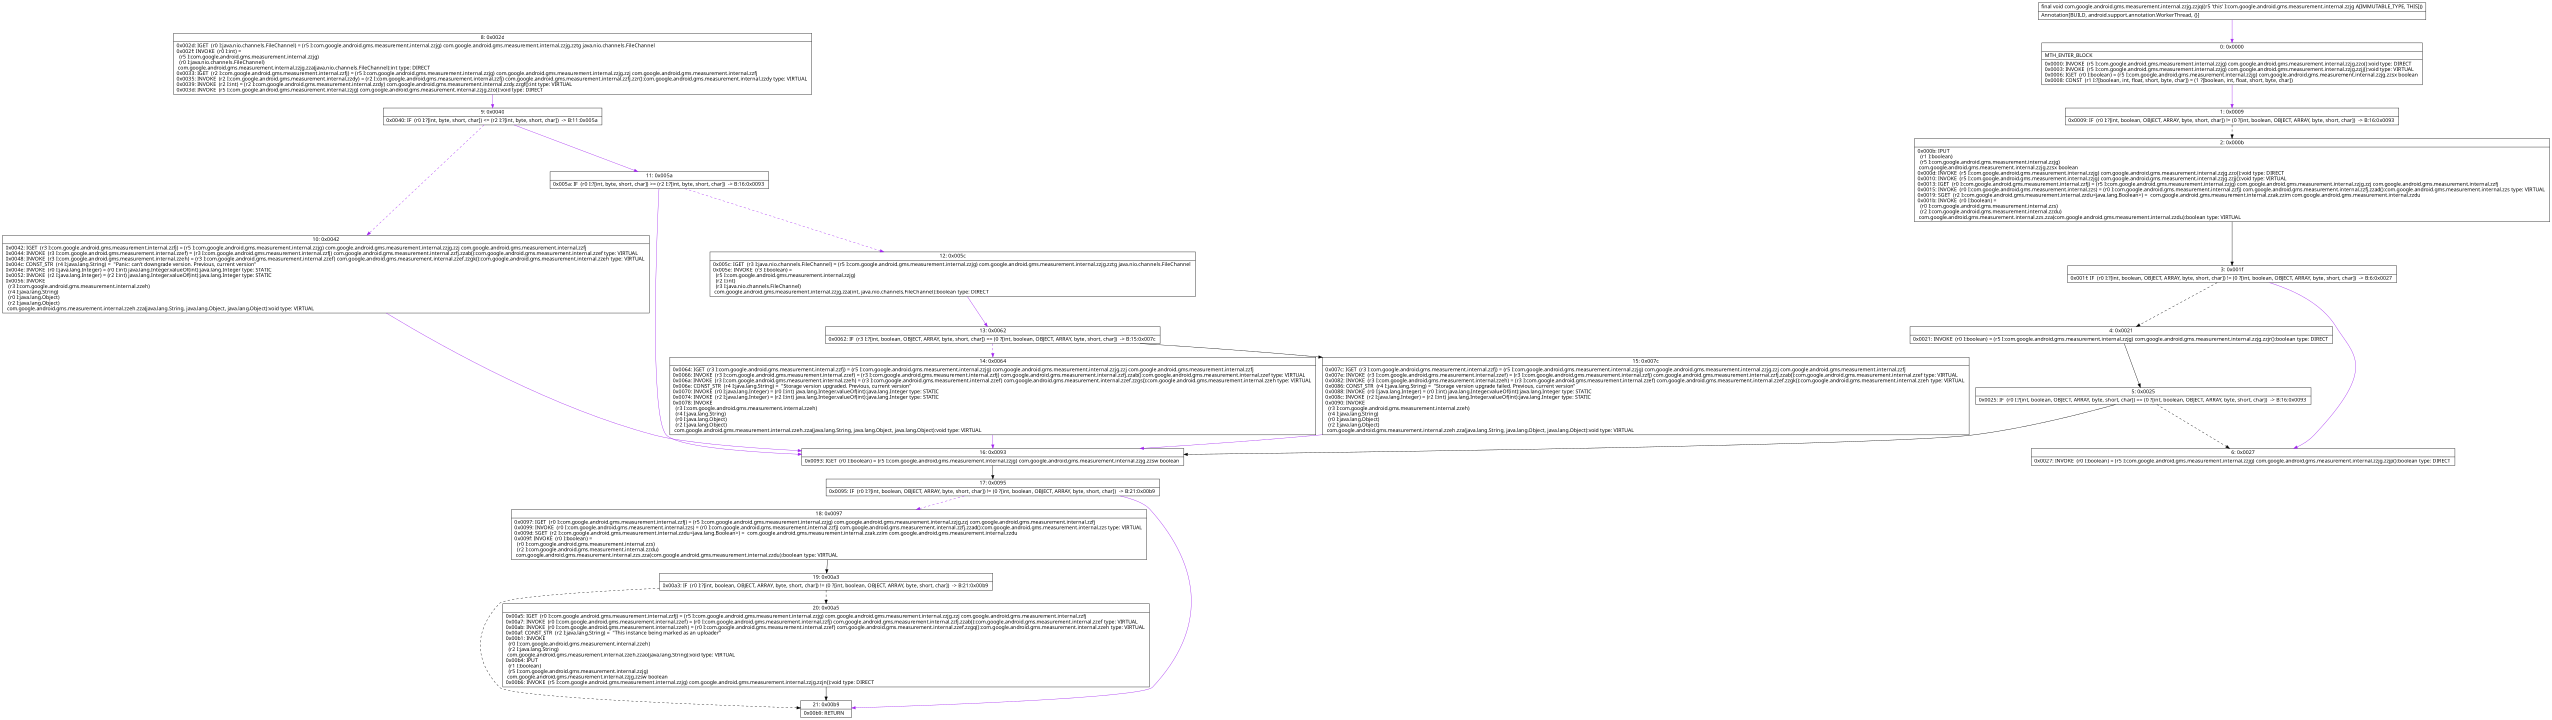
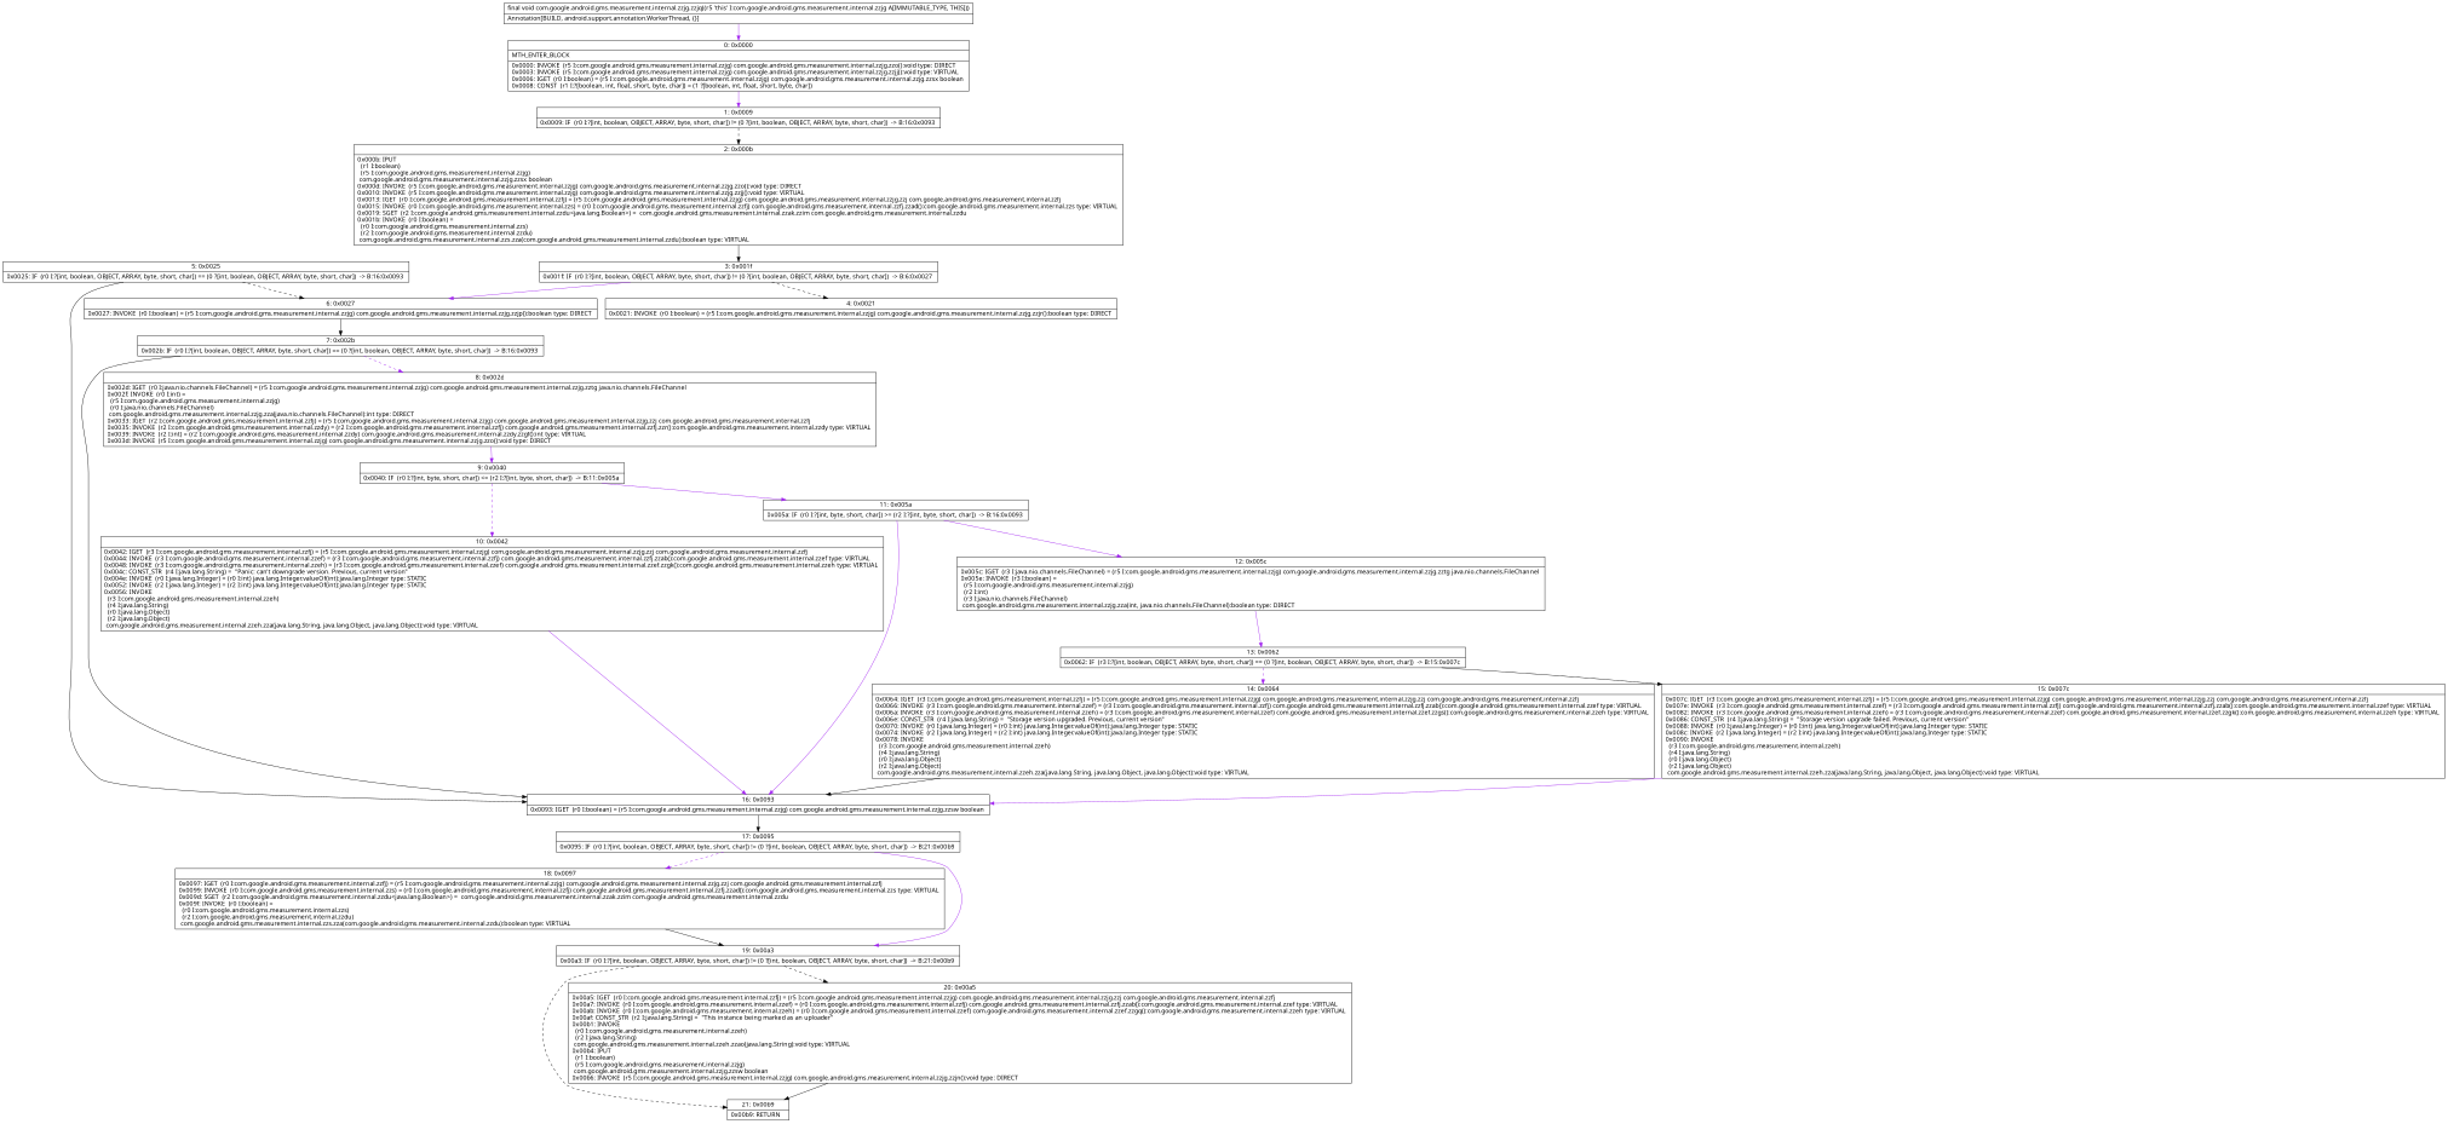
  digraph {
    fontname="Noto Sans"
    node [fontname="Noto Sans" shape=record]
    edge [color=purple fontname="Noto Sans"]
    n1 [label="{0\:\ 0x0000|MTH_ENTER_BLOCK\l|0x0000: INVOKE  (r5 I:com.google.android.gms.measurement.internal.zzjg) com.google.android.gms.measurement.internal.zzjg.zzo():void type: DIRECT \l0x0003: INVOKE  (r5 I:com.google.android.gms.measurement.internal.zzjg) com.google.android.gms.measurement.internal.zzjg.zzjj():void type: VIRTUAL \l0x0006: IGET  (r0 I:boolean) = (r5 I:com.google.android.gms.measurement.internal.zzjg) com.google.android.gms.measurement.internal.zzjg.zzsx boolean \l0x0008: CONST  (r1 I:?[boolean, int, float, short, byte, char]) = (1 ?[boolean, int, float, short, byte, char]) \l}"]
    n2 [label="{1\:\ 0x0009|0x0009: IF  (r0 I:?[int, boolean, OBJECT, ARRAY, byte, short, char]) != (0 ?[int, boolean, OBJECT, ARRAY, byte, short, char])  \-\> B:16:0x0093 \l}"]
    n3 [label="{2\:\ 0x000b|0x000b: IPUT  \l  (r1 I:boolean)\l  (r5 I:com.google.android.gms.measurement.internal.zzjg)\l com.google.android.gms.measurement.internal.zzjg.zzsx boolean \l0x000d: INVOKE  (r5 I:com.google.android.gms.measurement.internal.zzjg) com.google.android.gms.measurement.internal.zzjg.zzo():void type: DIRECT \l0x0010: INVOKE  (r5 I:com.google.android.gms.measurement.internal.zzjg) com.google.android.gms.measurement.internal.zzjg.zzjj():void type: VIRTUAL \l0x0013: IGET  (r0 I:com.google.android.gms.measurement.internal.zzfj) = (r5 I:com.google.android.gms.measurement.internal.zzjg) com.google.android.gms.measurement.internal.zzjg.zzj com.google.android.gms.measurement.internal.zzfj \l0x0015: INVOKE  (r0 I:com.google.android.gms.measurement.internal.zzs) = (r0 I:com.google.android.gms.measurement.internal.zzfj) com.google.android.gms.measurement.internal.zzfj.zzad():com.google.android.gms.measurement.internal.zzs type: VIRTUAL \l0x0019: SGET  (r2 I:com.google.android.gms.measurement.internal.zzdu\<java.lang.Boolean\>) =  com.google.android.gms.measurement.internal.zzak.zzim com.google.android.gms.measurement.internal.zzdu \l0x001b: INVOKE  (r0 I:boolean) = \l  (r0 I:com.google.android.gms.measurement.internal.zzs)\l  (r2 I:com.google.android.gms.measurement.internal.zzdu)\l com.google.android.gms.measurement.internal.zzs.zza(com.google.android.gms.measurement.internal.zzdu):boolean type: VIRTUAL \l}"]
    n4 [label="{3\:\ 0x001f|0x001f: IF  (r0 I:?[int, boolean, OBJECT, ARRAY, byte, short, char]) != (0 ?[int, boolean, OBJECT, ARRAY, byte, short, char])  \-\> B:6:0x0027 \l}"]
    n5 [label="{16\:\ 0x0093|0x0093: IGET  (r0 I:boolean) = (r5 I:com.google.android.gms.measurement.internal.zzjg) com.google.android.gms.measurement.internal.zzjg.zzsw boolean \l}"]
    n6 [label="{17\:\ 0x0095|0x0095: IF  (r0 I:?[int, boolean, OBJECT, ARRAY, byte, short, char]) != (0 ?[int, boolean, OBJECT, ARRAY, byte, short, char])  \-\> B:21:0x00b9 \l}"]
    n7 [label="{4\:\ 0x0021|0x0021: INVOKE  (r0 I:boolean) = (r5 I:com.google.android.gms.measurement.internal.zzjg) com.google.android.gms.measurement.internal.zzjg.zzjr():boolean type: DIRECT \l}"]
    n8 [label="{6\:\ 0x0027|0x0027: INVOKE  (r0 I:boolean) = (r5 I:com.google.android.gms.measurement.internal.zzjg) com.google.android.gms.measurement.internal.zzjg.zzjp():boolean type: DIRECT \l}"]
    n9 [label="{5\:\ 0x0025|0x0025: IF  (r0 I:?[int, boolean, OBJECT, ARRAY, byte, short, char]) == (0 ?[int, boolean, OBJECT, ARRAY, byte, short, char])  \-\> B:16:0x0093 \l}"]
+   n10 [label="{7\:\ 0x002b|0x002b: IF  (r0 I:?[int, boolean, OBJECT, ARRAY, byte, short, char]) == (0 ?[int, boolean, OBJECT, ARRAY, byte, short, char])  \-\> B:16:0x0093 \l}"]
    n11 [label="{8\:\ 0x002d|0x002d: IGET  (r0 I:java.nio.channels.FileChannel) = (r5 I:com.google.android.gms.measurement.internal.zzjg) com.google.android.gms.measurement.internal.zzjg.zztg java.nio.channels.FileChannel \l0x002f: INVOKE  (r0 I:int) = \l  (r5 I:com.google.android.gms.measurement.internal.zzjg)\l  (r0 I:java.nio.channels.FileChannel)\l com.google.android.gms.measurement.internal.zzjg.zza(java.nio.channels.FileChannel):int type: DIRECT \l0x0033: IGET  (r2 I:com.google.android.gms.measurement.internal.zzfj) = (r5 I:com.google.android.gms.measurement.internal.zzjg) com.google.android.gms.measurement.internal.zzjg.zzj com.google.android.gms.measurement.internal.zzfj \l0x0035: INVOKE  (r2 I:com.google.android.gms.measurement.internal.zzdy) = (r2 I:com.google.android.gms.measurement.internal.zzfj) com.google.android.gms.measurement.internal.zzfj.zzr():com.google.android.gms.measurement.internal.zzdy type: VIRTUAL \l0x0039: INVOKE  (r2 I:int) = (r2 I:com.google.android.gms.measurement.internal.zzdy) com.google.android.gms.measurement.internal.zzdy.zzgf():int type: VIRTUAL \l0x003d: INVOKE  (r5 I:com.google.android.gms.measurement.internal.zzjg) com.google.android.gms.measurement.internal.zzjg.zzo():void type: DIRECT \l}"]
    n12 [label="{9\:\ 0x0040|0x0040: IF  (r0 I:?[int, byte, short, char]) \<= (r2 I:?[int, byte, short, char])  \-\> B:11:0x005a \l}"]
    n13 [label="{10\:\ 0x0042|0x0042: IGET  (r3 I:com.google.android.gms.measurement.internal.zzfj) = (r5 I:com.google.android.gms.measurement.internal.zzjg) com.google.android.gms.measurement.internal.zzjg.zzj com.google.android.gms.measurement.internal.zzfj \l0x0044: INVOKE  (r3 I:com.google.android.gms.measurement.internal.zzef) = (r3 I:com.google.android.gms.measurement.internal.zzfj) com.google.android.gms.measurement.internal.zzfj.zzab():com.google.android.gms.measurement.internal.zzef type: VIRTUAL \l0x0048: INVOKE  (r3 I:com.google.android.gms.measurement.internal.zzeh) = (r3 I:com.google.android.gms.measurement.internal.zzef) com.google.android.gms.measurement.internal.zzef.zzgk():com.google.android.gms.measurement.internal.zzeh type: VIRTUAL \l0x004c: CONST_STR  (r4 I:java.lang.String) =  \"Panic: can't downgrade version. Previous, current version\" \l0x004e: INVOKE  (r0 I:java.lang.Integer) = (r0 I:int) java.lang.Integer.valueOf(int):java.lang.Integer type: STATIC \l0x0052: INVOKE  (r2 I:java.lang.Integer) = (r2 I:int) java.lang.Integer.valueOf(int):java.lang.Integer type: STATIC \l0x0056: INVOKE  \l  (r3 I:com.google.android.gms.measurement.internal.zzeh)\l  (r4 I:java.lang.String)\l  (r0 I:java.lang.Object)\l  (r2 I:java.lang.Object)\l com.google.android.gms.measurement.internal.zzeh.zza(java.lang.String, java.lang.Object, java.lang.Object):void type: VIRTUAL \l}"]
    n14 [label="{11\:\ 0x005a|0x005a: IF  (r0 I:?[int, byte, short, char]) \>= (r2 I:?[int, byte, short, char])  \-\> B:16:0x0093 \l}"]
    n15 [label="{12\:\ 0x005c|0x005c: IGET  (r3 I:java.nio.channels.FileChannel) = (r5 I:com.google.android.gms.measurement.internal.zzjg) com.google.android.gms.measurement.internal.zzjg.zztg java.nio.channels.FileChannel \l0x005e: INVOKE  (r3 I:boolean) = \l  (r5 I:com.google.android.gms.measurement.internal.zzjg)\l  (r2 I:int)\l  (r3 I:java.nio.channels.FileChannel)\l com.google.android.gms.measurement.internal.zzjg.zza(int, java.nio.channels.FileChannel):boolean type: DIRECT \l}"]
    n16 [label="{13\:\ 0x0062|0x0062: IF  (r3 I:?[int, boolean, OBJECT, ARRAY, byte, short, char]) == (0 ?[int, boolean, OBJECT, ARRAY, byte, short, char])  \-\> B:15:0x007c \l}"]
    n17 [label="{14\:\ 0x0064|0x0064: IGET  (r3 I:com.google.android.gms.measurement.internal.zzfj) = (r5 I:com.google.android.gms.measurement.internal.zzjg) com.google.android.gms.measurement.internal.zzjg.zzj com.google.android.gms.measurement.internal.zzfj \l0x0066: INVOKE  (r3 I:com.google.android.gms.measurement.internal.zzef) = (r3 I:com.google.android.gms.measurement.internal.zzfj) com.google.android.gms.measurement.internal.zzfj.zzab():com.google.android.gms.measurement.internal.zzef type: VIRTUAL \l0x006a: INVOKE  (r3 I:com.google.android.gms.measurement.internal.zzeh) = (r3 I:com.google.android.gms.measurement.internal.zzef) com.google.android.gms.measurement.internal.zzef.zzgs():com.google.android.gms.measurement.internal.zzeh type: VIRTUAL \l0x006e: CONST_STR  (r4 I:java.lang.String) =  \"Storage version upgraded. Previous, current version\" \l0x0070: INVOKE  (r0 I:java.lang.Integer) = (r0 I:int) java.lang.Integer.valueOf(int):java.lang.Integer type: STATIC \l0x0074: INVOKE  (r2 I:java.lang.Integer) = (r2 I:int) java.lang.Integer.valueOf(int):java.lang.Integer type: STATIC \l0x0078: INVOKE  \l  (r3 I:com.google.android.gms.measurement.internal.zzeh)\l  (r4 I:java.lang.String)\l  (r0 I:java.lang.Object)\l  (r2 I:java.lang.Object)\l com.google.android.gms.measurement.internal.zzeh.zza(java.lang.String, java.lang.Object, java.lang.Object):void type: VIRTUAL \l}"]
    n18 [label="{15\:\ 0x007c|0x007c: IGET  (r3 I:com.google.android.gms.measurement.internal.zzfj) = (r5 I:com.google.android.gms.measurement.internal.zzjg) com.google.android.gms.measurement.internal.zzjg.zzj com.google.android.gms.measurement.internal.zzfj \l0x007e: INVOKE  (r3 I:com.google.android.gms.measurement.internal.zzef) = (r3 I:com.google.android.gms.measurement.internal.zzfj) com.google.android.gms.measurement.internal.zzfj.zzab():com.google.android.gms.measurement.internal.zzef type: VIRTUAL \l0x0082: INVOKE  (r3 I:com.google.android.gms.measurement.internal.zzeh) = (r3 I:com.google.android.gms.measurement.internal.zzef) com.google.android.gms.measurement.internal.zzef.zzgk():com.google.android.gms.measurement.internal.zzeh type: VIRTUAL \l0x0086: CONST_STR  (r4 I:java.lang.String) =  \"Storage version upgrade failed. Previous, current version\" \l0x0088: INVOKE  (r0 I:java.lang.Integer) = (r0 I:int) java.lang.Integer.valueOf(int):java.lang.Integer type: STATIC \l0x008c: INVOKE  (r2 I:java.lang.Integer) = (r2 I:int) java.lang.Integer.valueOf(int):java.lang.Integer type: STATIC \l0x0090: INVOKE  \l  (r3 I:com.google.android.gms.measurement.internal.zzeh)\l  (r4 I:java.lang.String)\l  (r0 I:java.lang.Object)\l  (r2 I:java.lang.Object)\l com.google.android.gms.measurement.internal.zzeh.zza(java.lang.String, java.lang.Object, java.lang.Object):void type: VIRTUAL \l}"]
    n19 [label="{18\:\ 0x0097|0x0097: IGET  (r0 I:com.google.android.gms.measurement.internal.zzfj) = (r5 I:com.google.android.gms.measurement.internal.zzjg) com.google.android.gms.measurement.internal.zzjg.zzj com.google.android.gms.measurement.internal.zzfj \l0x0099: INVOKE  (r0 I:com.google.android.gms.measurement.internal.zzs) = (r0 I:com.google.android.gms.measurement.internal.zzfj) com.google.android.gms.measurement.internal.zzfj.zzad():com.google.android.gms.measurement.internal.zzs type: VIRTUAL \l0x009d: SGET  (r2 I:com.google.android.gms.measurement.internal.zzdu\<java.lang.Boolean\>) =  com.google.android.gms.measurement.internal.zzak.zzim com.google.android.gms.measurement.internal.zzdu \l0x009f: INVOKE  (r0 I:boolean) = \l  (r0 I:com.google.android.gms.measurement.internal.zzs)\l  (r2 I:com.google.android.gms.measurement.internal.zzdu)\l com.google.android.gms.measurement.internal.zzs.zza(com.google.android.gms.measurement.internal.zzdu):boolean type: VIRTUAL \l}"]
    n20 [label="{21\:\ 0x00b9|0x00b9: RETURN   \l}"]
    n21 [label="{19\:\ 0x00a3|0x00a3: IF  (r0 I:?[int, boolean, OBJECT, ARRAY, byte, short, char]) != (0 ?[int, boolean, OBJECT, ARRAY, byte, short, char])  \-\> B:21:0x00b9 \l}"]
    n22 [label="{20\:\ 0x00a5|0x00a5: IGET  (r0 I:com.google.android.gms.measurement.internal.zzfj) = (r5 I:com.google.android.gms.measurement.internal.zzjg) com.google.android.gms.measurement.internal.zzjg.zzj com.google.android.gms.measurement.internal.zzfj \l0x00a7: INVOKE  (r0 I:com.google.android.gms.measurement.internal.zzef) = (r0 I:com.google.android.gms.measurement.internal.zzfj) com.google.android.gms.measurement.internal.zzfj.zzab():com.google.android.gms.measurement.internal.zzef type: VIRTUAL \l0x00ab: INVOKE  (r0 I:com.google.android.gms.measurement.internal.zzeh) = (r0 I:com.google.android.gms.measurement.internal.zzef) com.google.android.gms.measurement.internal.zzef.zzgq():com.google.android.gms.measurement.internal.zzeh type: VIRTUAL \l0x00af: CONST_STR  (r2 I:java.lang.String) =  \"This instance being marked as an uploader\" \l0x00b1: INVOKE  \l  (r0 I:com.google.android.gms.measurement.internal.zzeh)\l  (r2 I:java.lang.String)\l com.google.android.gms.measurement.internal.zzeh.zzao(java.lang.String):void type: VIRTUAL \l0x00b4: IPUT  \l  (r1 I:boolean)\l  (r5 I:com.google.android.gms.measurement.internal.zzjg)\l com.google.android.gms.measurement.internal.zzjg.zzsw boolean \l0x00b6: INVOKE  (r5 I:com.google.android.gms.measurement.internal.zzjg) com.google.android.gms.measurement.internal.zzjg.zzjn():void type: DIRECT \l}"]
    n23 [label="{final void com.google.android.gms.measurement.internal.zzjg.zzjq((r5 'this' I:com.google.android.gms.measurement.internal.zzjg A[IMMUTABLE_TYPE, THIS]))  | Annotation[BUILD, android.support.annotation.WorkerThread, \{\}]\l}"]
    n1 -> n2
    n2 -> n3 [color=black style=dashed]
    n3 -> n4 [color=black]
    n4 -> n7 [color=black style=dashed]
    n4 -> n8
    n5 -> n6 [color=black]
    n6 -> n19 [style=dashed]
-   n6 -> n20
-   n7 -> n9 [color=black]
+   n6 -> n21
+   n8 -> n10 [color=black]
    n9 -> n5 [color=black]
    n9 -> n8 [color=black style=dashed]
+   n10 -> n5 [color=black]
+   n10 -> n11 [style=dashed]
    n11 -> n12
    n12 -> n13 [style=dashed]
    n12 -> n14
    n13 -> n5
    n14 -> n5
-   n14 -> n15 [style=dashed]
+   n14 -> n15 [style=solid]
    n15 -> n16
    n16 -> n17 [style=dashed]
    n16 -> n18 [color=black]
-   n17 -> n5
+   n17 -> n5 [color=black]
    n18 -> n5
    n19 -> n21 [color=black]
    n21 -> n20 [color=black style=dashed]
    n21 -> n22 [color=black style=dashed]
    n22 -> n20 [color=black]
    n23 -> n1
  }
